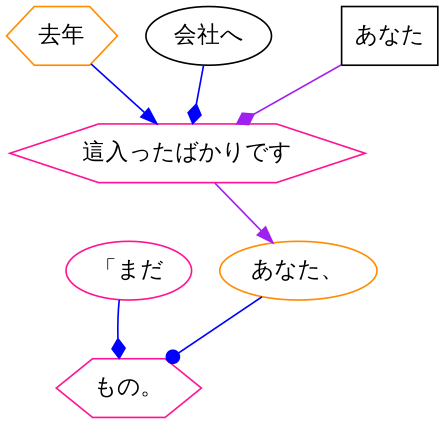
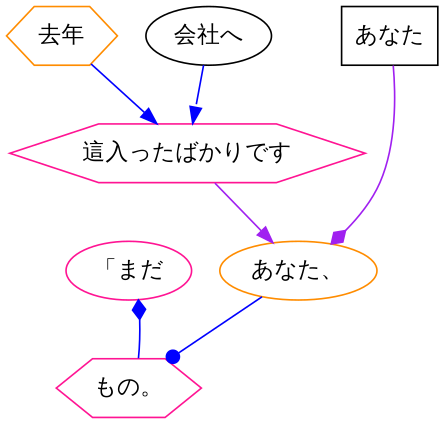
  digraph {
    fontname="Open Sans"
    node [color=deeppink fontname="Open Sans" shape=ellipse]
    edge [arrowhead=diamond color=blue fontname="Open Sans"]
    n1 [label="「まだ"]
    n2 [label="もの。" shape=hexagon]
    n3 [color=darkorange label="あなた、"]
    n4 [color=darkorange label="去年" shape=hexagon]
    n5 [label="這入ったばかりです" shape=hexagon]
    n6 [color=black label="あなた" shape=box]
    n7 [color=black label="会社へ"]
-   n1 -> n2
+   n2 -> n1
    n3 -> n2 [arrowhead=dot]
    n4 -> n5 [arrowhead=normal]
    n5 -> n3 [arrowhead=normal color=purple]
-   n6 -> n5 [color=purple]
-   n7 -> n5
+   n6 -> n3 [color=purple]
+   n7 -> n5 [arrowhead=normal]
  }
